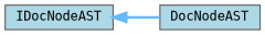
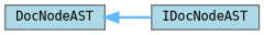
  digraph {
    rankdir=LR
    fontname="DejaVu Sans Mono"
    node [color=gray40 fillcolor=lightblue fontname="DejaVu Sans Mono" fontsize=10 shape=box style=filled]
    n1 [fontcolor=black height=0.2 label=IDocNodeAST width=0.4]
    n2 [height=0.2 label=DocNodeAST width=0.4]
-   n1 -> n2 [color=steelblue1 dir=back fontname="DejaVu Sans Mono" fontsize=10 labelfontname=Helvetica labelfontsize=10 style=bold]
+   n2 -> n1 [color=steelblue1 dir=back fontname="DejaVu Sans Mono" fontsize=10 labelfontname=Helvetica labelfontsize=10 style=bold]
  }
